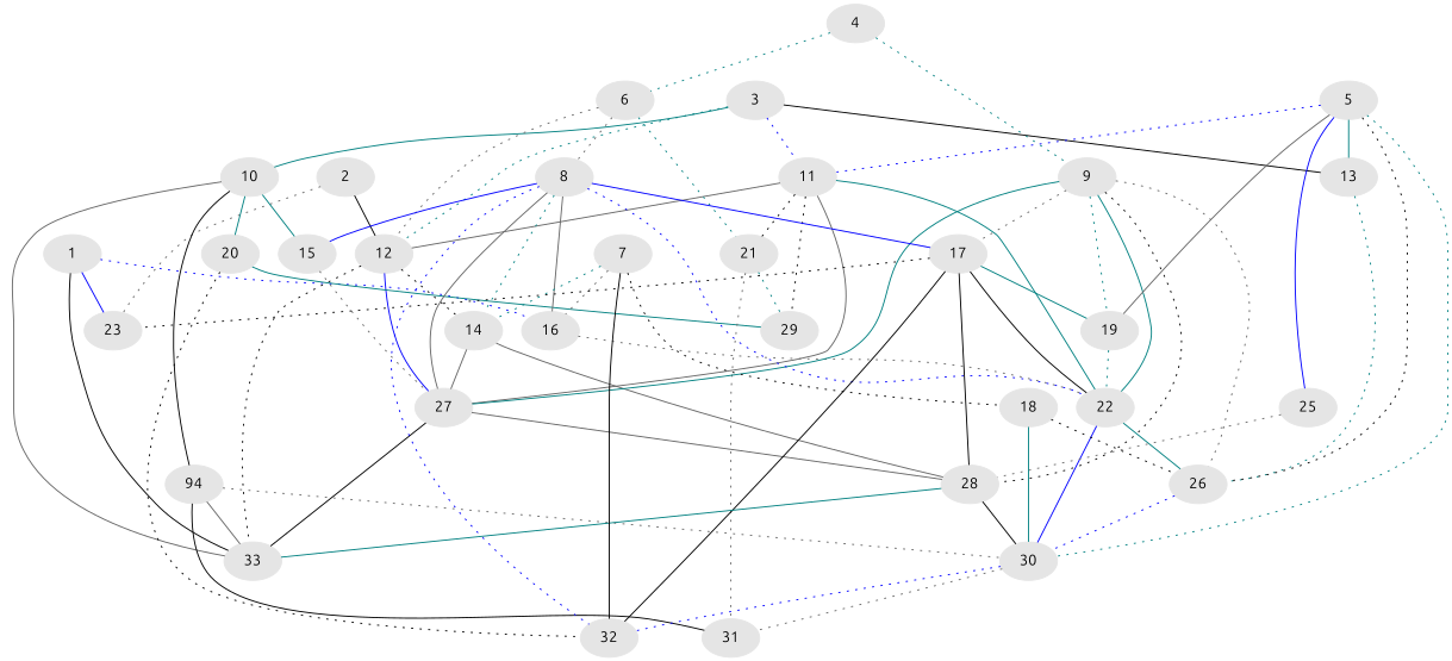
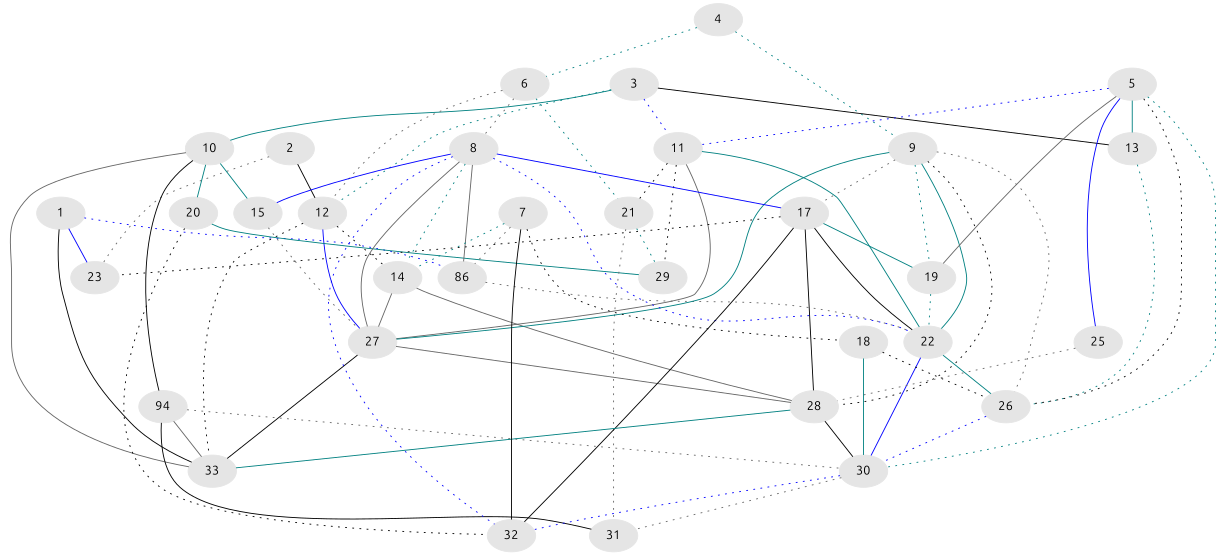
  graph {
    fontname=Ubuntu
    node [color=gray90 fontname=Ubuntu style=filled]
    edge [color=teal fontname=Ubuntu style=dotted weight=1.0]
    1
-   16
+   16 [label=86]
    33
    23
    22
    2
    12
    14
    27
    3
    10
    11
    13
    15
    20
    n16 [label=94]
    21
    29
    26
    4
    6
    9
    8
    19
    17
    28
    5
    25
    30
    32
    31
    7
    18
    1 -- 16 [color=blue]
    1 -- 33 [color=black style=solid]
    1 -- 23 [color=blue style=solid]
    16 -- 22 [color=gray40]
    22 -- 26 [style=solid]
    22 -- 30 [color=blue style=solid]
    2 -- 23 [color=gray40]
    2 -- 12 [color=black style=solid]
    12 -- 33 [color=black]
    12 -- 14 [color=black]
    12 -- 27 [color=blue style=solid]
    14 -- 27 [color=gray40 style=solid]
    14 -- 28 [color=gray40 style=solid]
    27 -- 33 [color=black style=solid]
    27 -- 28 [color=gray40 style=solid]
    3 -- 12
    3 -- 10 [style=solid]
    3 -- 11 [color=blue]
    3 -- 13 [color=black style=solid]
    10 -- 33 [color=gray40 style=solid]
    10 -- 15 [style=solid weight=2.0]
    10 -- 20 [style=solid]
    10 -- n16 [color=black style=solid]
    11 -- 22 [style=solid]
-   11 -- 12 [color=gray40 style=solid]
    11 -- 27 [color=gray40 style=solid]
    11 -- 21 [color=black]
    11 -- 29 [color=black weight=3.0]
    13 -- 26
    15 -- 27 [color=gray40]
    20 -- 29 [style=solid]
    20 -- 32 [color=black]
    n16 -- 33 [color=gray40 style=solid]
    n16 -- 30 [color=gray40]
    n16 -- 31 [color=black style=solid]
    21 -- 29
    21 -- 31 [color=gray40]
    26 -- 30 [color=blue weight=2.0]
    4 -- 6
    4 -- 9
    6 -- 12 [color=gray40]
    6 -- 21
    6 -- 8 [color=gray40]
    9 -- 22 [style=solid]
    9 -- 27 [style=solid]
    9 -- 26 [color=gray40]
    9 -- 19
    9 -- 17 [color=gray40]
    9 -- 28 [color=black]
    8 -- 16 [color=gray40 style=solid]
    8 -- 22 [color=blue weight=2.0]
    8 -- 14
    8 -- 27 [color=gray40 style=solid]
    8 -- 15 [color=blue style=solid]
    8 -- 17 [color=blue style=solid]
    8 -- 32 [color=blue]
    19 -- 22
    17 -- 23 [color=black weight=2.0]
    17 -- 22 [color=black style=solid]
    17 -- 19 [style=solid]
    17 -- 28 [color=black style=solid]
    17 -- 32 [color=black style=solid]
    28 -- 33 [style=solid]
    28 -- 30 [color=black style=solid]
    5 -- 11 [color=blue]
    5 -- 13 [style=solid]
    5 -- 26 [color=black weight=2.0]
    5 -- 19 [color=gray40 style=solid]
    5 -- 25 [color=blue style=solid]
    5 -- 30
    25 -- 28 [color=gray40]
    30 -- 32 [color=blue]
    30 -- 31 [color=gray40]
    7 -- 16 [color=gray40]
    7 -- 14
    7 -- 32 [color=black style=solid]
    7 -- 18 [color=black]
    18 -- 26 [color=black]
    18 -- 30 [style=solid]
  }
